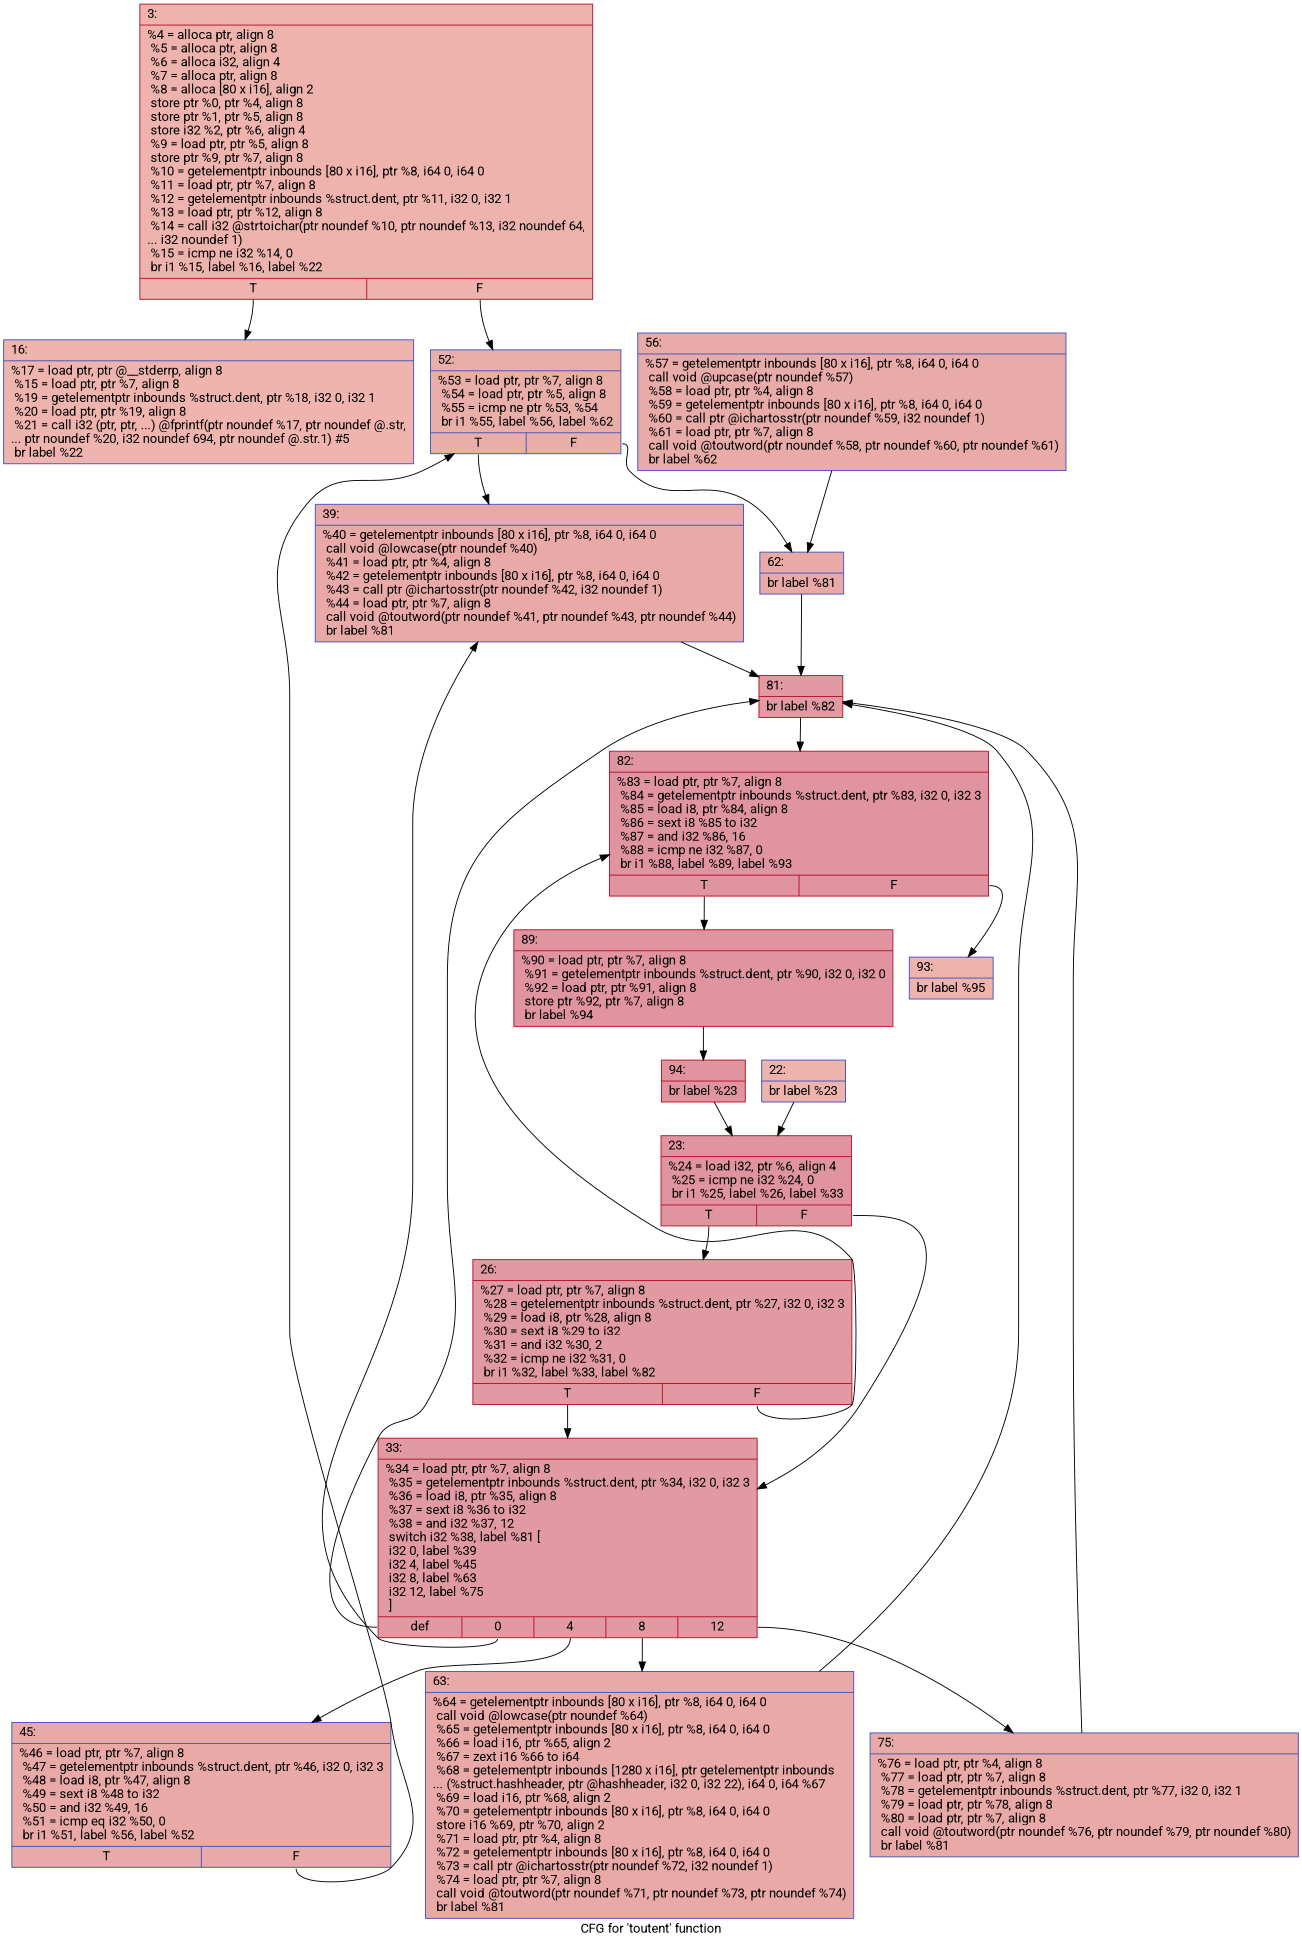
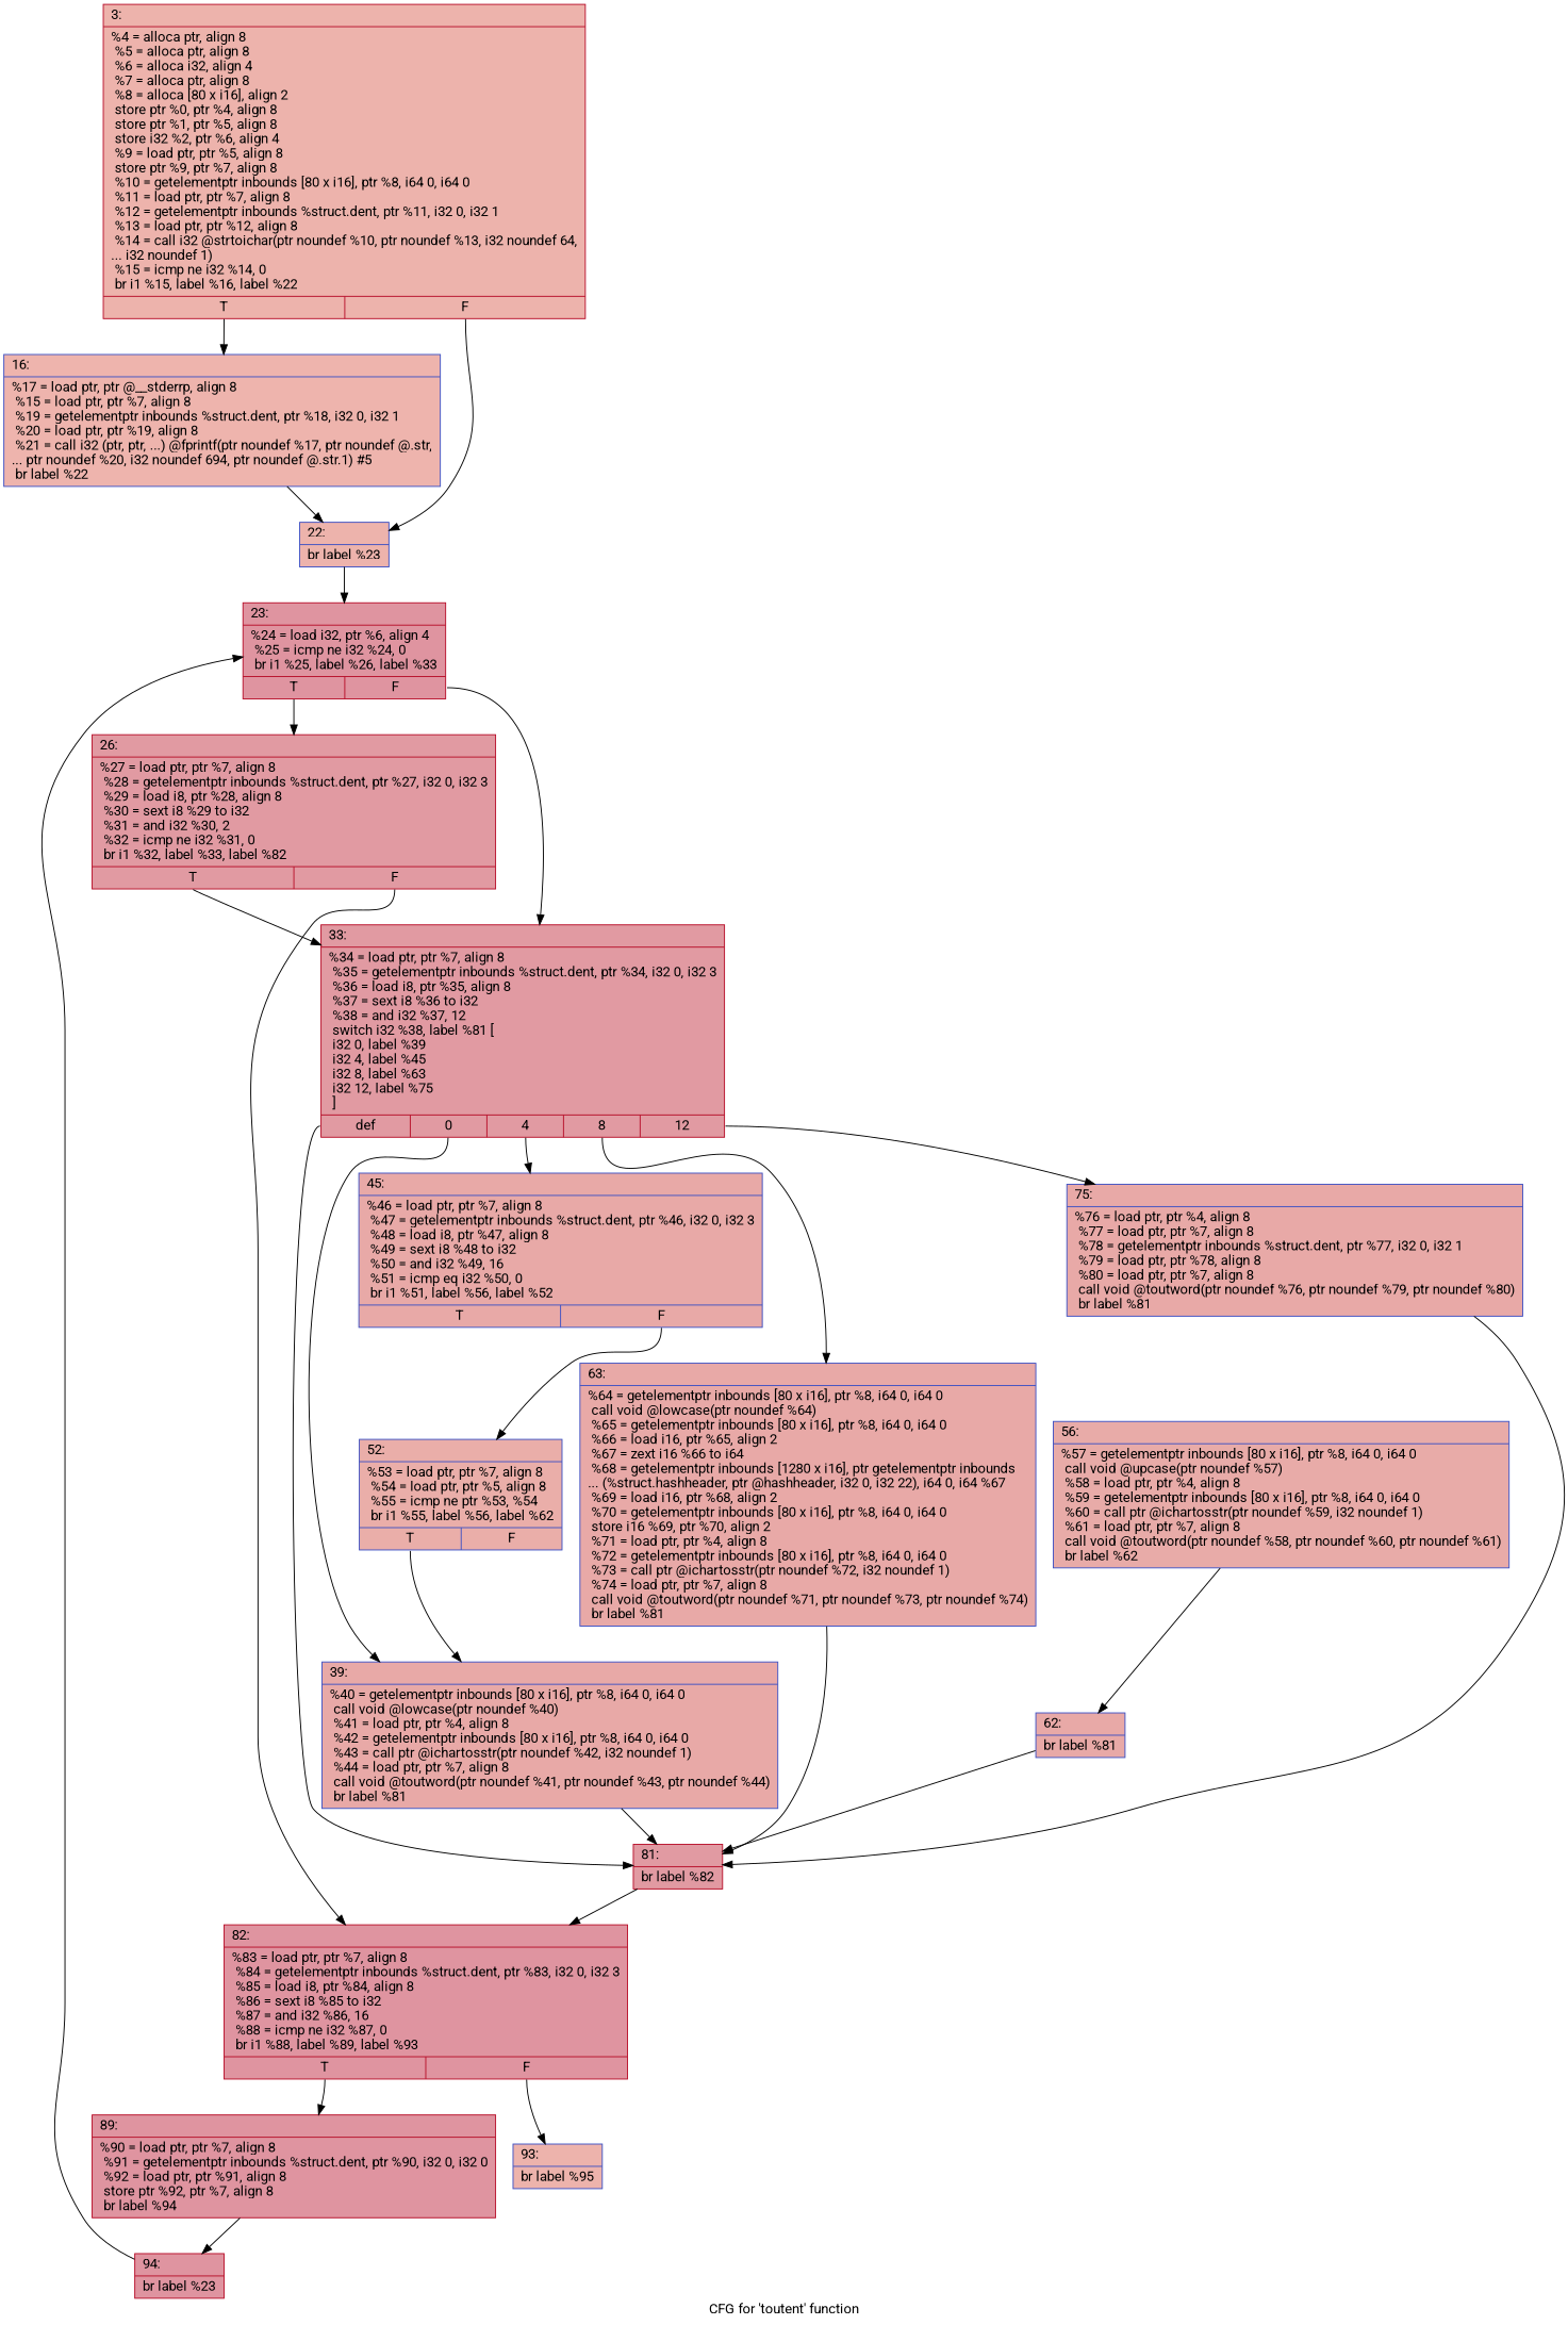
  digraph {
    fontname=Roboto
    label="CFG for 'toutent' function"
    node [color="#3d50c3ff" fillcolor="#ca3b3770" fontname=Roboto shape=record style=filled]
    edge [fontname=Roboto]
    n1 [color="#b70d28ff" fillcolor="#d6524470" label="{3:\l|  %4 = alloca ptr, align 8\l  %5 = alloca ptr, align 8\l  %6 = alloca i32, align 4\l  %7 = alloca ptr, align 8\l  %8 = alloca [80 x i16], align 2\l  store ptr %0, ptr %4, align 8\l  store ptr %1, ptr %5, align 8\l  store i32 %2, ptr %6, align 4\l  %9 = load ptr, ptr %5, align 8\l  store ptr %9, ptr %7, align 8\l  %10 = getelementptr inbounds [80 x i16], ptr %8, i64 0, i64 0\l  %11 = load ptr, ptr %7, align 8\l  %12 = getelementptr inbounds %struct.dent, ptr %11, i32 0, i32 1\l  %13 = load ptr, ptr %12, align 8\l  %14 = call i32 @strtoichar(ptr noundef %10, ptr noundef %13, i32 noundef 64,\l... i32 noundef 1)\l  %15 = icmp ne i32 %14, 0\l  br i1 %15, label %16, label %22\l|{<s0>T|<s1>F}}"]
    n2 [fillcolor="#d8564670" label="{16:\l|  %17 = load ptr, ptr @__stderrp, align 8\l  %15 = load ptr, ptr %7, align 8\l  %19 = getelementptr inbounds %struct.dent, ptr %18, i32 0, i32 1\l  %20 = load ptr, ptr %19, align 8\l  %21 = call i32 (ptr, ptr, ...) @fprintf(ptr noundef %17, ptr noundef @.str,\l... ptr noundef %20, i32 noundef 694, ptr noundef @.str.1) #5\l  br label %22\l}"]
    n3 [fillcolor="#d6524470" label="{22:\l|  br label %23\l}"]
    n4 [color="#b70d28ff" fillcolor="#b70d2870" label="{23:\l|  %24 = load i32, ptr %6, align 4\l  %25 = icmp ne i32 %24, 0\l  br i1 %25, label %26, label %33\l|{<s0>T|<s1>F}}"]
    n5 [color="#b70d28ff" fillcolor="#bb1b2c70" label="{26:\l|  %27 = load ptr, ptr %7, align 8\l  %28 = getelementptr inbounds %struct.dent, ptr %27, i32 0, i32 3\l  %29 = load i8, ptr %28, align 8\l  %30 = sext i8 %29 to i32\l  %31 = and i32 %30, 2\l  %32 = icmp ne i32 %31, 0\l  br i1 %32, label %33, label %82\l|{<s0>T|<s1>F}}"]
    n6 [color="#b70d28ff" fillcolor="#bb1b2c70" label="{33:\l|  %34 = load ptr, ptr %7, align 8\l  %35 = getelementptr inbounds %struct.dent, ptr %34, i32 0, i32 3\l  %36 = load i8, ptr %35, align 8\l  %37 = sext i8 %36 to i32\l  %38 = and i32 %37, 12\l  switch i32 %38, label %81 [\l    i32 0, label %39\l    i32 4, label %45\l    i32 8, label %63\l    i32 12, label %75\l  ]\l|{<s0>def|<s1>0|<s2>4|<s3>8|<s4>12}}"]
    n7 [color="#b70d28ff" fillcolor="#b70d2870" label="{82:\l|  %83 = load ptr, ptr %7, align 8\l  %84 = getelementptr inbounds %struct.dent, ptr %83, i32 0, i32 3\l  %85 = load i8, ptr %84, align 8\l  %86 = sext i8 %85 to i32\l  %87 = and i32 %86, 16\l  %88 = icmp ne i32 %87, 0\l  br i1 %88, label %89, label %93\l|{<s0>T|<s1>F}}"]
    n8 [color="#b70d28ff" fillcolor="#bb1b2c70" label="{81:\l|  br label %82\l}"]
    n9 [label="{39:\l|  %40 = getelementptr inbounds [80 x i16], ptr %8, i64 0, i64 0\l  call void @lowcase(ptr noundef %40)\l  %41 = load ptr, ptr %4, align 8\l  %42 = getelementptr inbounds [80 x i16], ptr %8, i64 0, i64 0\l  %43 = call ptr @ichartosstr(ptr noundef %42, i32 noundef 1)\l  %44 = load ptr, ptr %7, align 8\l  call void @toutword(ptr noundef %41, ptr noundef %43, ptr noundef %44)\l  br label %81\l}"]
    n10 [label="{45:\l|  %46 = load ptr, ptr %7, align 8\l  %47 = getelementptr inbounds %struct.dent, ptr %46, i32 0, i32 3\l  %48 = load i8, ptr %47, align 8\l  %49 = sext i8 %48 to i32\l  %50 = and i32 %49, 16\l  %51 = icmp eq i32 %50, 0\l  br i1 %51, label %56, label %52\l|{<s0>T|<s1>F}}"]
    n11 [label="{63:\l|  %64 = getelementptr inbounds [80 x i16], ptr %8, i64 0, i64 0\l  call void @lowcase(ptr noundef %64)\l  %65 = getelementptr inbounds [80 x i16], ptr %8, i64 0, i64 0\l  %66 = load i16, ptr %65, align 2\l  %67 = zext i16 %66 to i64\l  %68 = getelementptr inbounds [1280 x i16], ptr getelementptr inbounds\l... (%struct.hashheader, ptr @hashheader, i32 0, i32 22), i64 0, i64 %67\l  %69 = load i16, ptr %68, align 2\l  %70 = getelementptr inbounds [80 x i16], ptr %8, i64 0, i64 0\l  store i16 %69, ptr %70, align 2\l  %71 = load ptr, ptr %4, align 8\l  %72 = getelementptr inbounds [80 x i16], ptr %8, i64 0, i64 0\l  %73 = call ptr @ichartosstr(ptr noundef %72, i32 noundef 1)\l  %74 = load ptr, ptr %7, align 8\l  call void @toutword(ptr noundef %71, ptr noundef %73, ptr noundef %74)\l  br label %81\l}"]
    n12 [label="{75:\l|  %76 = load ptr, ptr %4, align 8\l  %77 = load ptr, ptr %7, align 8\l  %78 = getelementptr inbounds %struct.dent, ptr %77, i32 0, i32 1\l  %79 = load ptr, ptr %78, align 8\l  %80 = load ptr, ptr %7, align 8\l  call void @toutword(ptr noundef %76, ptr noundef %79, ptr noundef %80)\l  br label %81\l}"]
    n13 [color="#b70d28ff" fillcolor="#b70d2870" label="{89:\l|  %90 = load ptr, ptr %7, align 8\l  %91 = getelementptr inbounds %struct.dent, ptr %90, i32 0, i32 0\l  %92 = load ptr, ptr %91, align 8\l  store ptr %92, ptr %7, align 8\l  br label %94\l}"]
    n14 [fillcolor="#d6524470" label="{93:\l|  br label %95\l}"]
    n15 [fillcolor="#d0473d70" label="{52:\l|  %53 = load ptr, ptr %7, align 8\l  %54 = load ptr, ptr %5, align 8\l  %55 = icmp ne ptr %53, %54\l  br i1 %55, label %56, label %62\l|{<s0>T|<s1>F}}"]
    n16 [color="#b70d28ff" fillcolor="#b70d2870" label="{94:\l|  br label %23\l}"]
    n17 [fillcolor="#cc403a70" label="{56:\l|  %57 = getelementptr inbounds [80 x i16], ptr %8, i64 0, i64 0\l  call void @upcase(ptr noundef %57)\l  %58 = load ptr, ptr %4, align 8\l  %59 = getelementptr inbounds [80 x i16], ptr %8, i64 0, i64 0\l  %60 = call ptr @ichartosstr(ptr noundef %59, i32 noundef 1)\l  %61 = load ptr, ptr %7, align 8\l  call void @toutword(ptr noundef %58, ptr noundef %60, ptr noundef %61)\l  br label %62\l}"]
    n18 [label="{62:\l|  br label %81\l}"]
    n1 -> n2 [tailport=s0]
-   n1 -> n15 [tailport=s1]
+   n1 -> n3 [tailport=s1]
+   n2 -> n3
    n3 -> n4
    n4 -> n5 [tailport=s0]
    n4 -> n6 [tailport=s1]
    n5 -> n6 [tailport=s0]
    n5 -> n7 [tailport=s1]
    n6 -> n8 [tailport=s0]
    n6 -> n9 [tailport=s1]
    n6 -> n10 [tailport=s2]
    n6 -> n11 [tailport=s3]
    n6 -> n12 [tailport=s4]
    n7 -> n13 [tailport=s0]
    n7 -> n14 [tailport=s1]
    n8 -> n7
    n9 -> n8
    n10 -> n15 [tailport=s1]
    n11 -> n8
    n12 -> n8
    n13 -> n16
    n15 -> n9 [tailport=s0]
-   n15 -> n18 [tailport=s1]
    n16 -> n4
    n17 -> n18
    n18 -> n8
  }
